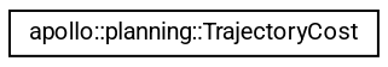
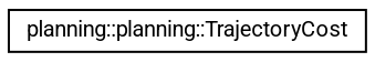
  digraph {
    rankdir=LR
    fontname=Roboto
-   n1 [color=black fillcolor=white fontname=Roboto fontsize=10 height=0.2 label="apollo::planning::TrajectoryCost" shape=record style=filled width=0.4]
+   n1 [color=black fillcolor=white fontname=Roboto fontsize=10 height=0.2 label="planning::planning::TrajectoryCost" shape=record style=filled width=0.4]
  }
